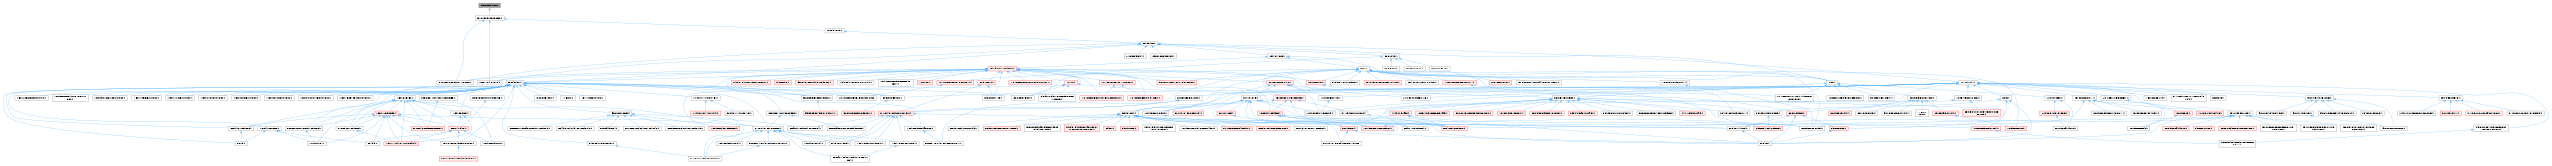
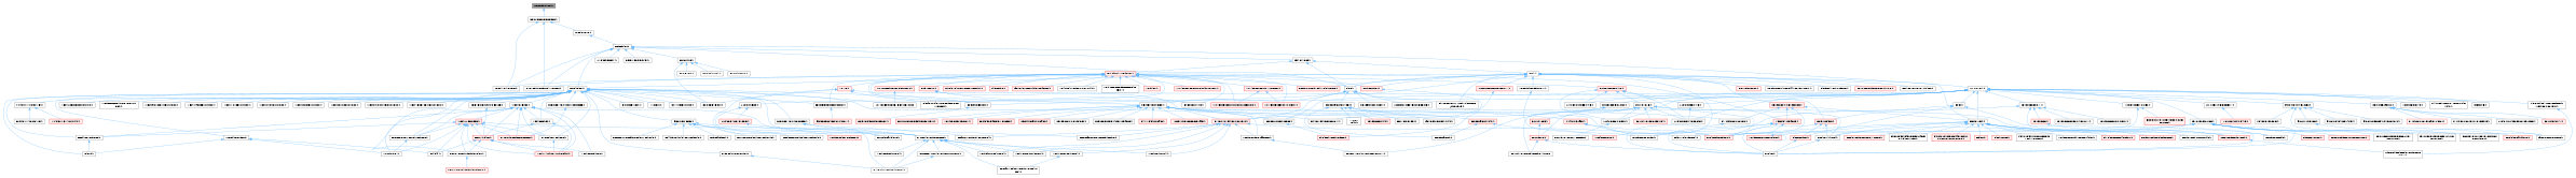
  digraph {
    node [color=grey40 fillcolor=white fontname=Helvetica fontsize=10 shape=box style=filled]
    edge [color=steelblue1 dir=back fontname=Helvetica fontsize=10 labelfontname=Helvetica labelfontsize=10 style=solid]
    n1 [color=gray40 fillcolor=grey60 fontcolor=black height=0.2 label="HazardPointer.h" width=0.4]
    n2 [height=0.2 label="TextureRenderTarget.h" width=0.4]
    n3 [height=0.2 label="LocalQueue.h" width=0.4]
    n4 [height=0.2 label="LocalWorkQueue.h" width=0.4]
    n5 [height=0.2 label="QueuedThreadPoolWrapper.h" width=0.4]
    n6 [height=0.2 label="Scheduler.h" width=0.4]
    n7 [height=0.2 label="AsyncWork.h" width=0.4]
    n8 [height=0.2 label="AwaitableTask.h" width=0.4]
    n9 [height=0.2 label="Coroutine.h" width=0.4]
    n10 [height=0.2 label="ParallelFor.h" width=0.4]
    n11 [height=0.2 label="Pipe.h" width=0.4]
    n12 [height=0.2 label="ReserveScheduler.h" width=0.4]
    n13 [height=0.2 label="TaskPrivate.h" width=0.4]
    n14 [height=0.2 label="AnimationStreaming.h" width=0.4]
    n15 [height=0.2 label="AsyncEnumerateTask.h" width=0.4]
    n16 [height=0.2 label="AudioDecompress.h" width=0.4]
    n17 [height=0.2 label="AudioStreaming.h" width=0.4]
    n18 [height=0.2 label="AudioStreamingCache.h" width=0.4]
    n19 [height=0.2 label="Core.h" width=0.4]
    n20 [height=0.2 label="CoreSharedPCH.h" width=0.4]
    n21 [height=0.2 label="DistanceFieldAtlas.h" width=0.4]
    n22 [height=0.2 label="GroomBindingAsset.h" width=0.4]
    n23 [height=0.2 label="HierarchicalInstancedStatic\lMeshComponent.h" width=0.4]
    n24 [height=0.2 label="LandscapeProxy.h" width=0.4]
    n25 [height=0.2 label="MeshCardBuild.h" width=0.4]
    n26 [height=0.2 label="ModelingTaskTypes.h" width=0.4]
    n27 [height=0.2 label="RenderAssetUpdate.h" width=0.4]
    n28 [height=0.2 label="SampleBufferIO.h" width=0.4]
    n29 [height=0.2 label="SkinnedAssetAsyncCompile\lUtils.h" width=0.4]
    n30 [height=0.2 label="SoundWave.h" width=0.4]
    n31 [height=0.2 label="StaticMesh.h" width=0.4]
    n32 [height=0.2 label="StatsFile.h" width=0.4]
    n33 [height=0.2 label="TextureResource.h" width=0.4]
    n34 [height=0.2 label="CoroEvent.h" width=0.4]
    n35 [height=0.2 label="CoroParallelFor.h" width=0.4]
    n36 [height=0.2 label="CoroSpinLock.h" width=0.4]
    n37 [height=0.2 label="CoroTimeout.h" width=0.4]
    n38 [height=0.2 label="MeshRenderBufferSet.h" width=0.4]
    n39 [height=0.2 label="AsyncRegisterLevelContext.cpp" width=0.4]
    n40 [height=0.2 label="Blend.h" width=0.4]
    n41 [height=0.2 label="CachingMeshSDF.h" width=0.4]
    n42 [height=0.2 label="DisplaceMesh.h" width=0.4]
    n43 [height=0.2 label="DynamicMeshOctree3.h" width=0.4]
    n44 [height=0.2 label="FastReferenceCollector.h" width=0.4]
    n45 [height=0.2 label="GeometrySet3.h" width=0.4]
    n46 [height=0.2 label="KMeans.h" width=0.4]
    n47 [height=0.2 label="KelvinletBrushOp.h" width=0.4]
    n48 [height=0.2 label="MarchingCubes.h" width=0.4]
    n49 [height=0.2 label="MeshAdapterTransforms.h" width=0.4]
    n50 [height=0.2 label="MeshCaches.h" width=0.4]
    n51 [height=0.2 label="RemoveOccludedTriangles.h" width=0.4]
    n52 [height=0.2 label="MeshEraseSculptLayerBrush\lOps.h" width=0.4]
    n53 [height=0.2 label="MeshGroupPaintBrushOps.h" width=0.4]
    n54 [height=0.2 label="MeshInflateBrushOps.h" width=0.4]
    n55 [height=0.2 label="MeshMoveBrushOps.h" width=0.4]
    n56 [height=0.2 label="MeshPinchBrushOps.h" width=0.4]
    n57 [height=0.2 label="MeshPlaneBrushOps.h" width=0.4]
    n58 [height=0.2 label="MeshQueries.h" width=0.4]
    n59 [height=0.2 label="SparseNarrowBandMeshSDF.h" width=0.4]
    n60 [height=0.2 label="SweepingMeshSDF.h" width=0.4]
    n61 [height=0.2 label="MeshSculptBrushOps.h" width=0.4]
    n62 [height=0.2 label="MeshSmoothingBrushOps.h" width=0.4]
    n63 [height=0.2 label="MeshVertexPaintBrushOps.h" width=0.4]
    n64 [height=0.2 label="ParallelTransformReduce.h" width=0.4]
    n65 [height=0.2 label="SparseDynamicOctree3.h" width=0.4]
    n66 [height=0.2 label="SparseDynamicPointOctree3.h" width=0.4]
    n67 [height=0.2 label="SubRegionRemesher.h" width=0.4]
    n68 [height=0.2 label="UniformMirrorSolver.h" width=0.4]
    n69 [height=0.2 label="AssetSourceFilenameCache.h" width=0.4]
    n70 [height=0.2 label="AudioThread.h" width=0.4]
    n71 [height=0.2 label="PhysScene_AsyncPhysicsState\lJobQueue.h" width=0.4]
    n72 [height=0.2 label="RenderGraphBuilder.h" width=0.4]
    n73 [height=0.2 label="RenderingThread.h" width=0.4]
    n74 [height=0.2 label="SaveGameSystem.h" width=0.4]
    n75 [height=0.2 label="Task.h" width=0.4]
    n76 [color=red fillcolor="#FFF0F0" height=0.2 label="TaskGraphInterfaces.h" width=0.4]
    n77 [color=red fillcolor="#FFF0F0" height=0.2 label="MonotonicTimeline.h" width=0.4]
    n78 [height=0.2 label="SoundWaveProxyReader.h" width=0.4]
    n79 [color=red fillcolor="#FFF0F0" height=0.2 label="CoreUObject.h" width=0.4]
    n80 [height=0.2 label="Engine.h" width=0.4]
    n81 [color=red fillcolor="#FFF0F0" height=0.2 label="SlateBasics.h" width=0.4]
    n82 [color=red fillcolor="#FFF0F0" height=0.2 label="CoreUObjectSharedPCH.h" width=0.4]
    n83 [height=0.2 label="BaseDynamicMeshSceneProxy.h" width=0.4]
    n84 [color=red fillcolor="#FFF0F0" height=0.2 label="DynamicMeshComponent.h" width=0.4]
    n85 [height=0.2 label="GroomBindingBuilder.h" width=0.4]
    n86 [height=0.2 label="GroomComponent.h" width=0.4]
    n87 [height=0.2 label="GroomCreateBindingOptions.h" width=0.4]
    n88 [height=0.2 label="GroomInstance.h" width=0.4]
    n89 [height=0.2 label="HairStrandsCore.h" width=0.4]
    n90 [height=0.2 label="HierarchicalStaticMeshScene\lProxy.h" width=0.4]
    n91 [color=red fillcolor="#FFF0F0" height=0.2 label="Landscape.h" width=0.4]
    n92 [height=0.2 label="LandscapeEdit.h" width=0.4]
    n93 [height=0.2 label="LandscapeRender.h" width=0.4]
    n94 [height=0.2 label="LandscapeStreamingProxy.h" width=0.4]
    n95 [height=0.2 label="LandscapeSubsystem.h" width=0.4]
    n96 [height=0.2 label="EditUVIslandsTool.h" width=0.4]
    n97 [color=red fillcolor="#FFF0F0" height=0.2 label="BackgroundModelingCompute\lSource.h" width=0.4]
    n98 [color=red fillcolor="#FFF0F0" height=0.2 label="SkeletalMeshUpdate.h" width=0.4]
    n99 [height=0.2 label="AudioImpulseResponseAsset.h" width=0.4]
    n100 [color=red fillcolor="#FFF0F0" height=0.2 label="SoundSubmix.h" width=0.4]
    n101 [color=red height=0.2 label="SynthComponentGranulator.h" width=0.4]
    n102 [height=0.2 label="SynthComponentWaveTable.h" width=0.4]
    n103 [height=0.2 label="EngineMinimal.h" width=0.4]
    n104 [color=red fillcolor="#FFF0F0" height=0.2 label="EngineSharedPCH.h" width=0.4]
    n105 [color=red fillcolor="#FFF0F0" height=0.2 label="SoundCue.h" width=0.4]
    n106 [height=0.2 label="SoundWaveLoadingBehavior.cpp" width=0.4]
    n107 [color=red fillcolor="#FFF0F0" height=0.2 label="SoundNode.h" width=0.4]
    n108 [color=red fillcolor="#FFF0F0" height=0.2 label="SoundWaveProcedural.h" width=0.4]
    n109 [height=0.2 label="ChaosFleshGenerateSurface\lBindingsNode.h" width=0.4]
    n110 [color=red fillcolor="#FFF0F0" height=0.2 label="DisplayClusterConfiguration\lTypes_OutputRemap.h" width=0.4]
    n111 [color=red fillcolor="#FFF0F0" height=0.2 label="Editor.h" width=0.4]
    n112 [color=red fillcolor="#FFF0F0" height=0.2 label="FleshAsset.h" width=0.4]
    n113 [color=red fillcolor="#FFF0F0" height=0.2 label="InstancedStaticMesh.h" width=0.4]
    n114 [height=0.2 label="LightWeightInstanceStatic\lMeshManager.h" width=0.4]
    n115 [height=0.2 label="NaniteAssemblyDataBuilder.h" width=0.4]
    n116 [color=red fillcolor="#FFF0F0" height=0.2 label="NaniteResourcesHelper.h" width=0.4]
    n117 [color=red fillcolor="#FFF0F0" height=0.2 label="PhysicsDataCollection.h" width=0.4]
    n118 [color=red fillcolor="#FFF0F0" height=0.2 label="StaticMeshBackedTarget.h" width=0.4]
    n119 [height=0.2 label="StaticMeshImportUtils.h" width=0.4]
    n120 [color=red fillcolor="#FFF0F0" height=0.2 label="StaticMeshSceneProxyDesc.h" width=0.4]
    n121 [height=0.2 label="SparseNarrowBandMeshSDF\lDescriptor.h" width=0.4]
    n122 [color=red fillcolor="#FFF0F0" height=0.2 label="ParticleDefinitions.h" width=0.4]
    n123 [color=red fillcolor="#FFF0F0" height=0.2 label="SlateTextures.h" width=0.4]
    n124 [color=red fillcolor="#FFF0F0" height=0.2 label="StreamableTextureResource.h" width=0.4]
    n125 [height=0.2 label="TextureRenderTarget2DArray\lResource.h" width=0.4]
    n126 [height=0.2 label="TextureRenderTargetVolume\lResource.h" width=0.4]
    n127 [height=0.2 label="DeformMeshPolygonsTool.h" width=0.4]
-   n128 [height=0.2 label="BindingsNode.h" width=0.4]
+   n128 [height=0.2 label="MeshGroupPaintTool.h" width=0.4]
    n129 [height=0.2 label="MeshVertexPaintTool.h" width=0.4]
    n130 [height=0.2 label="MeshVertexSculptTool.h" width=0.4]
    n131 [height=0.2 label="SceneGeometrySpatialCache.h" width=0.4]
    n132 [height=0.2 label="MeshSculptUtil.h" width=0.4]
    n133 [height=0.2 label="DataflowEditorWeightMapPaint\lTool.h" width=0.4]
    n134 [height=0.2 label="DynamicMeshSculptTool.h" width=0.4]
    n135 [height=0.2 label="MeshSelectionTool.h" width=0.4]
    n136 [height=0.2 label="OctreeDynamicMeshComponent.h" width=0.4]
    n137 [color=red fillcolor="#FFF0F0" height=0.2 label="GarbageCollectionHistory.h" width=0.4]
    n138 [height=0.2 label="CollisionPrimitivesMechanic.h" width=0.4]
    n139 [height=0.2 label="CubeGridTool.h" width=0.4]
    n140 [height=0.2 label="CurveControlPointsMechanic.h" width=0.4]
    n141 [height=0.2 label="LatticeControlPointsMechanic.h" width=0.4]
    n142 [color=red fillcolor="#FFF0F0" height=0.2 label="MeshTopologySelector.h" width=0.4]
    n143 [height=0.2 label="SpaceCurveDeformationMechanic.h" width=0.4]
    n144 [height=0.2 label="Morphology.h" width=0.4]
    n145 [height=0.2 label="Solidify.h" width=0.4]
    n146 [color=red fillcolor="#FFF0F0" height=0.2 label="FastWinding.h" width=0.4]
    n147 [color=red fillcolor="#FFF0F0" height=0.2 label="MeshWindingNumberGrid.h" width=0.4]
    n148 [color=red fillcolor="#FFF0F0" height=0.2 label="RemoveOccludedTrianglesOp.h" width=0.4]
    n149 [height=0.2 label="MeshSpatialSort.h" width=0.4]
    n150 [color=red fillcolor="#FFF0F0" height=0.2 label="DynamicVerticesOctree3.h" width=0.4]
    n151 [color=red fillcolor="#FFF0F0" height=0.2 label="MeshAABBTree3.h" width=0.4]
    n152 [color=red fillcolor="#FFF0F0" height=0.2 label="MultiCurveMirrorUtils.h" width=0.4]
    n153 [height=0.2 label="PositionMirrorSolver.h" width=0.4]
    n154 [color=red fillcolor="#FFF0F0" height=0.2 label="AudioDeviceManager.h" width=0.4]
    n155 [height=0.2 label="SoundDefinitions.h" width=0.4]
    n156 [height=0.2 label="CanvasRender.h" width=0.4]
    n157 [height=0.2 label="GPUDebugCrashUtils.h" width=0.4]
    n158 [height=0.2 label="KMeans\lUtils.h" width=0.4]
    n159 [color=red fillcolor="#FFF0F0" height=0.2 label="LandscapeUtils.h" width=0.4]
+   n160 [height=0.2 label="RenderGraph.h" width=0.4]
    n161 [color=red fillcolor="#FFF0F0" height=0.2 label="RenderGraphUtils.h" width=0.4]
    n162 [color=red fillcolor="#FFF0F0" height=0.2 label="ComponentReregisterContext.h" width=0.4]
    n163 [color=red fillcolor="#FFF0F0" height=0.2 label="NaniteVertexFactory.h" width=0.4]
    n164 [color=red fillcolor="#FFF0F0" height=0.2 label="ParticlePerfStatsManager.h" width=0.4]
    n165 [color=red fillcolor="#FFF0F0" height=0.2 label="RealtimeGPUProfiler.h" width=0.4]
    n166 [height=0.2 label="RenderCommandPipes.h" width=0.4]
    n167 [height=0.2 label="SceneRenderBuilderInterface.h" width=0.4]
    n168 [color=red fillcolor="#FFF0F0" height=0.2 label="SkinWeightProfile.h" width=0.4]
    n169 [height=0.2 label="SkyLightComponent.h" width=0.4]
    n170 [height=0.2 label="SplineMeshSceneProxy.h" width=0.4]
    n171 [color=red fillcolor="#FFF0F0" height=0.2 label="UniformBuffer.h" width=0.4]
    n172 [color=red fillcolor="#FFF0F0" height=0.2 label="WaterInstanceDataBuffer.h" width=0.4]
    n173 [color=red fillcolor="#FFF0F0" height=0.2 label="MediaCapture.h" width=0.4]
    n174 [color=red fillcolor="#FFF0F0" height=0.2 label="AsyncRegisterLevelContext.h" width=0.4]
    n175 [color=red fillcolor="#FFF0F0" height=0.2 label="DrawElements.h" width=0.4]
    n176 [color=red fillcolor="#FFF0F0" height=0.2 label="InstanceDataSceneProxy.h" width=0.4]
    n177 [color=red fillcolor="#FFF0F0" height=0.2 label="IoDispatcher.h" width=0.4]
    n178 [height=0.2 label="LevelStreamingProfilingSubsystem.h" width=0.4]
    n179 [height=0.2 label="MaterialRenderProxy.h" width=0.4]
    n180 [color=red fillcolor="#FFF0F0" height=0.2 label="PrecomputedMeshWeightData.h" width=0.4]
    n181 [color=red fillcolor="#FFF0F0" height=0.2 label="RenderCommandFence.h" width=0.4]
    n182 [height=0.2 label="SkeletalMeshUpdater.h" width=0.4]
    n183 [color=red fillcolor="#FFF0F0" height=0.2 label="TextureRenderTargetVolume.h" width=0.4]
    n184 [height=0.2 label="TaskConcurrencyLimiter.h" width=0.4]
    n185 [color=red fillcolor="#FFF0F0" height=0.2 label="MaterialInterface.h" width=0.4]
    n186 [color=red fillcolor="#FFF0F0" height=0.2 label="Async.h" width=0.4]
    n187 [height=0.2 label="IPlatformFileManagedStorage\lWrapper.h" width=0.4]
    n188 [color=red fillcolor="#FFF0F0" height=0.2 label="BodySetup.h" width=0.4]
    n189 [height=0.2 label="ChaosCooking.h" width=0.4]
    n190 [color=red fillcolor="#FFF0F0" height=0.2 label="ContentStreaming.h" width=0.4]
    n191 [color=red fillcolor="#FFF0F0" height=0.2 label="DisplayClusterNetConnection.h" width=0.4]
    n192 [color=red fillcolor="#FFF0F0" height=0.2 label="FileCache.h" width=0.4]
    n193 [color=red fillcolor="#FFF0F0" height=0.2 label="GenericAccessibleInterfaces.h" width=0.4]
    n194 [height=0.2 label="MallocBinnedCommonUtils.h" width=0.4]
    n195 [height=0.2 label="MarkActorRenderStateDirty\lTask.h" width=0.4]
    n196 [color=red fillcolor="#FFF0F0" height=0.2 label="Modules.h" width=0.4]
    n197 [color=red fillcolor="#FFF0F0" height=0.2 label="MovieSceneComponentAccessors.h" width=0.4]
    n198 [color=red fillcolor="#FFF0F0" height=0.2 label="MovieSceneDecompositionQuery.h" width=0.4]
    n199 [color=red fillcolor="#FFF0F0" height=0.2 label="MovieSceneEntityManager.h" width=0.4]
    n200 [color=red fillcolor="#FFF0F0" height=0.2 label="MovieSceneEntitySystem.h" width=0.4]
    n1 -> n2
    n2 -> n3
    n2 -> n4
    n2 -> n5
    n3 -> n6
    n6 -> n4
    n6 -> n5
    n6 -> n7
    n6 -> n8
    n6 -> n9
    n6 -> n10
    n6 -> n11
    n6 -> n12
    n6 -> n13
    n7 -> n14
    n7 -> n15
    n7 -> n16
    n7 -> n17
    n7 -> n18
    n7 -> n19
    n7 -> n20
    n7 -> n21
    n7 -> n22
    n7 -> n23
    n7 -> n24
    n7 -> n25
    n7 -> n26
    n7 -> n27
    n7 -> n28
    n7 -> n29
    n7 -> n30
    n7 -> n31
    n7 -> n32
    n7 -> n33
    n9 -> n34
    n9 -> n35
    n9 -> n36
    n9 -> n37
    n10 -> n20
    n10 -> n35
    n10 -> n38
    n10 -> n39
    n10 -> n40
    n10 -> n41
    n10 -> n42
    n10 -> n43
    n10 -> n44
    n10 -> n45
    n10 -> n46
    n10 -> n47
    n10 -> n48
    n10 -> n49
    n10 -> n50
    n10 -> n51
    n10 -> n52
    n10 -> n53
    n10 -> n54
    n10 -> n55
    n10 -> n56
    n10 -> n57
    n10 -> n58
    n10 -> n59
    n10 -> n60
    n10 -> n61
    n10 -> n62
    n10 -> n63
    n10 -> n64
    n10 -> n65
    n10 -> n66
    n10 -> n67
    n10 -> n68
    n11 -> n69
    n11 -> n70
    n11 -> n71
    n11 -> n72
    n11 -> n73
    n11 -> n74
    n13 -> n11
    n13 -> n75
    n13 -> n76
    n15 -> n77
    n16 -> n78
    n17 -> n18
    n19 -> n79
    n19 -> n80
    n19 -> n81
    n20 -> n82
    n21 -> n83
    n21 -> n84
    n22 -> n85
    n22 -> n86
    n22 -> n87
    n22 -> n88
    n22 -> n89
    n23 -> n90
    n24 -> n91
    n24 -> n92
    n24 -> n93
    n24 -> n94
    n24 -> n95
    n26 -> n96
    n26 -> n97
    n27 -> n98
    n28 -> n99
    n28 -> n100
    n28 -> n101
    n28 -> n102
    n30 -> n16
    n30 -> n18
    n30 -> n103
    n30 -> n104
    n30 -> n105
    n30 -> n106
    n30 -> n107
    n30 -> n108
    n31 -> n103
    n31 -> n104
    n31 -> n109
    n31 -> n110
    n31 -> n111
    n31 -> n112
    n31 -> n113
    n31 -> n114
    n31 -> n115
    n31 -> n116
    n31 -> n117
    n31 -> n118
    n31 -> n119
    n31 -> n120
    n33 -> n80
    n33 -> n103
    n33 -> n104
    n33 -> n121
    n33 -> n122
    n33 -> n123
    n33 -> n124
    n33 -> n125
    n33 -> n126
    n38 -> n83
    n41 -> n40
    n43 -> n128
    n43 -> n129
    n43 -> n130
    n43 -> n132
    n43 -> n133
    n43 -> n134
    n43 -> n135
    n43 -> n136
    n44 -> n137
    n45 -> n127
    n45 -> n138
    n45 -> n139
    n45 -> n140
    n45 -> n141
    n45 -> n142
    n45 -> n143
    n48 -> n40
    n48 -> n144
    n48 -> n145
    n50 -> n146
    n50 -> n147
    n51 -> n148
    n58 -> n41
    n58 -> n43
    n58 -> n50
    n58 -> n59
    n58 -> n60
    n58 -> n144
    n58 -> n146
    n58 -> n147
    n58 -> n149
    n58 -> n150
    n58 -> n151
    n59 -> n144
    n60 -> n147
    n64 -> n146
    n65 -> n43
    n65 -> n131
    n66 -> n150
    n67 -> n134
    n68 -> n152
    n68 -> n153
    n70 -> n154
    n70 -> n155
    n72 -> n156
    n72 -> n157
    n72 -> n158
    n72 -> n159
+   n72 -> n160
    n72 -> n161
    n73 -> n27
    n73 -> n104
    n73 -> n113
    n73 -> n162
    n73 -> n163
    n73 -> n164
    n73 -> n165
    n73 -> n166
    n73 -> n167
    n73 -> n168
    n73 -> n169
    n73 -> n170
    n73 -> n171
    n73 -> n172
    n75 -> n11
    n75 -> n31
    n75 -> n71
    n75 -> n84
-   n75 -> n93
    n75 -> n173
    n75 -> n174
    n75 -> n175
    n75 -> n176
    n75 -> n177
    n75 -> n178
    n75 -> n179
    n75 -> n180
    n75 -> n181
    n75 -> n182
    n75 -> n183
    n75 -> n184
    n76 -> n4
    n76 -> n5
    n76 -> n10
    n76 -> n20
    n76 -> n44
    n76 -> n73
    n76 -> n177
    n76 -> n180
    n76 -> n185
    n76 -> n186
    n76 -> n187
    n76 -> n188
    n76 -> n189
    n76 -> n190
    n76 -> n191
    n76 -> n192
    n76 -> n193
    n76 -> n194
    n76 -> n195
    n76 -> n196
    n76 -> n197
    n76 -> n198
    n76 -> n199
    n76 -> n200
    n79 -> n80
    n79 -> n81
    n79 -> n103
    n81 -> n80
    n84 -> n38
    n84 -> n96
    n84 -> n127
    n84 -> n128
    n84 -> n129
    n84 -> n130
    n84 -> n131
    n84 -> n132
    n88 -> n86
    n91 -> n92
    n103 -> n80
    n105 -> n80
    n105 -> n106
    n107 -> n105
    n113 -> n90
    n116 -> n116
    n129 -> n133
    n136 -> n134
    n146 -> n51
    n146 -> n145
    n146 -> n147
    n146 -> n149
    n151 -> n41
    n151 -> n43
    n151 -> n51
    n151 -> n59
    n151 -> n60
    n151 -> n144
    n151 -> n145
    n151 -> n146
    n151 -> n147
    n151 -> n150
    n154 -> n155
+   n161 -> n160
    n161 -> n173
    n169 -> n80
    n171 -> n93
    n171 -> n104
    n174 -> n39
    n176 -> n170
    n177 -> n98
    n179 -> n93
    n181 -> n31
    n181 -> n104
    n181 -> n169
    n181 -> n185
    n185 -> n80
    n185 -> n93
    n185 -> n104
    n185 -> n116
    n186 -> n35
    n186 -> n79
    n186 -> n134
    n186 -> n187
    n188 -> n84
    n188 -> n189
    n190 -> n14
    n190 -> n16
    n190 -> n17
    n190 -> n18
    n190 -> n30
    n199 -> n197
    n199 -> n200
  }
